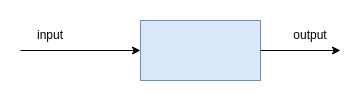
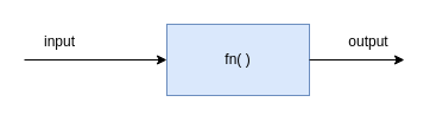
  <mxCell id="0" />
  <mxCell id="1" parent="0" />
  <mxCell id="2" value="" style="rounded=0;whiteSpace=wrap;html=1;fillColor=#dae8fc;strokeColor=#6c8ebf;" parent="1" vertex="1"><mxGeometry x="140" y="20" width="120" height="60" as="geometry" /></mxCell>
  <mxCell id="3" value="" style="endArrow=classic;html=1;entryX=0;entryY=0.5;entryDx=0;entryDy=0;" parent="1" target="2" edge="1"><mxGeometry width="50" height="50" relative="1" as="geometry"><mxPoint x="20" y="50" as="sourcePoint" /><mxPoint x="100" y="40" as="targetPoint" /></mxGeometry></mxCell>
  <mxCell id="4" value="" style="endArrow=classic;html=1;" parent="1" edge="1"><mxGeometry width="50" height="50" relative="1" as="geometry"><mxPoint x="260" y="50" as="sourcePoint" /><mxPoint x="340" y="50" as="targetPoint" /></mxGeometry></mxCell>
  <mxCell id="5" value="input" style="text;html=1;align=center;verticalAlign=middle;whiteSpace=wrap;rounded=0;" parent="1" vertex="1"><mxGeometry x="20" y="20" width="60" height="30" as="geometry" /></mxCell>
  <mxCell id="6" value="output" style="text;html=1;align=center;verticalAlign=middle;whiteSpace=wrap;rounded=0;" parent="1" vertex="1"><mxGeometry x="280" y="20" width="60" height="30" as="geometry" /></mxCell>
+ <mxCell id="7" value="fn( )" style="text;html=1;align=center;verticalAlign=middle;whiteSpace=wrap;rounded=0;" parent="1" vertex="1"><mxGeometry x="170" y="35" width="60" height="30" as="geometry" /></mxCell>
